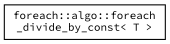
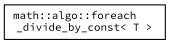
  digraph {
    rankdir=LR
    fontname="Source Code Pro"
-   n1 [color=black fillcolor=white fontname="Source Code Pro" fontsize=10 height=0.2 label="foreach::algo::foreach\l_divide_by_const\< T \>" shape=record style=filled width=0.4]
+   n1 [color=black fillcolor=white fontname="Source Code Pro" fontsize=10 height=0.2 label="math::algo::foreach\l_divide_by_const\< T \>" shape=record style=filled width=0.4]
  }
